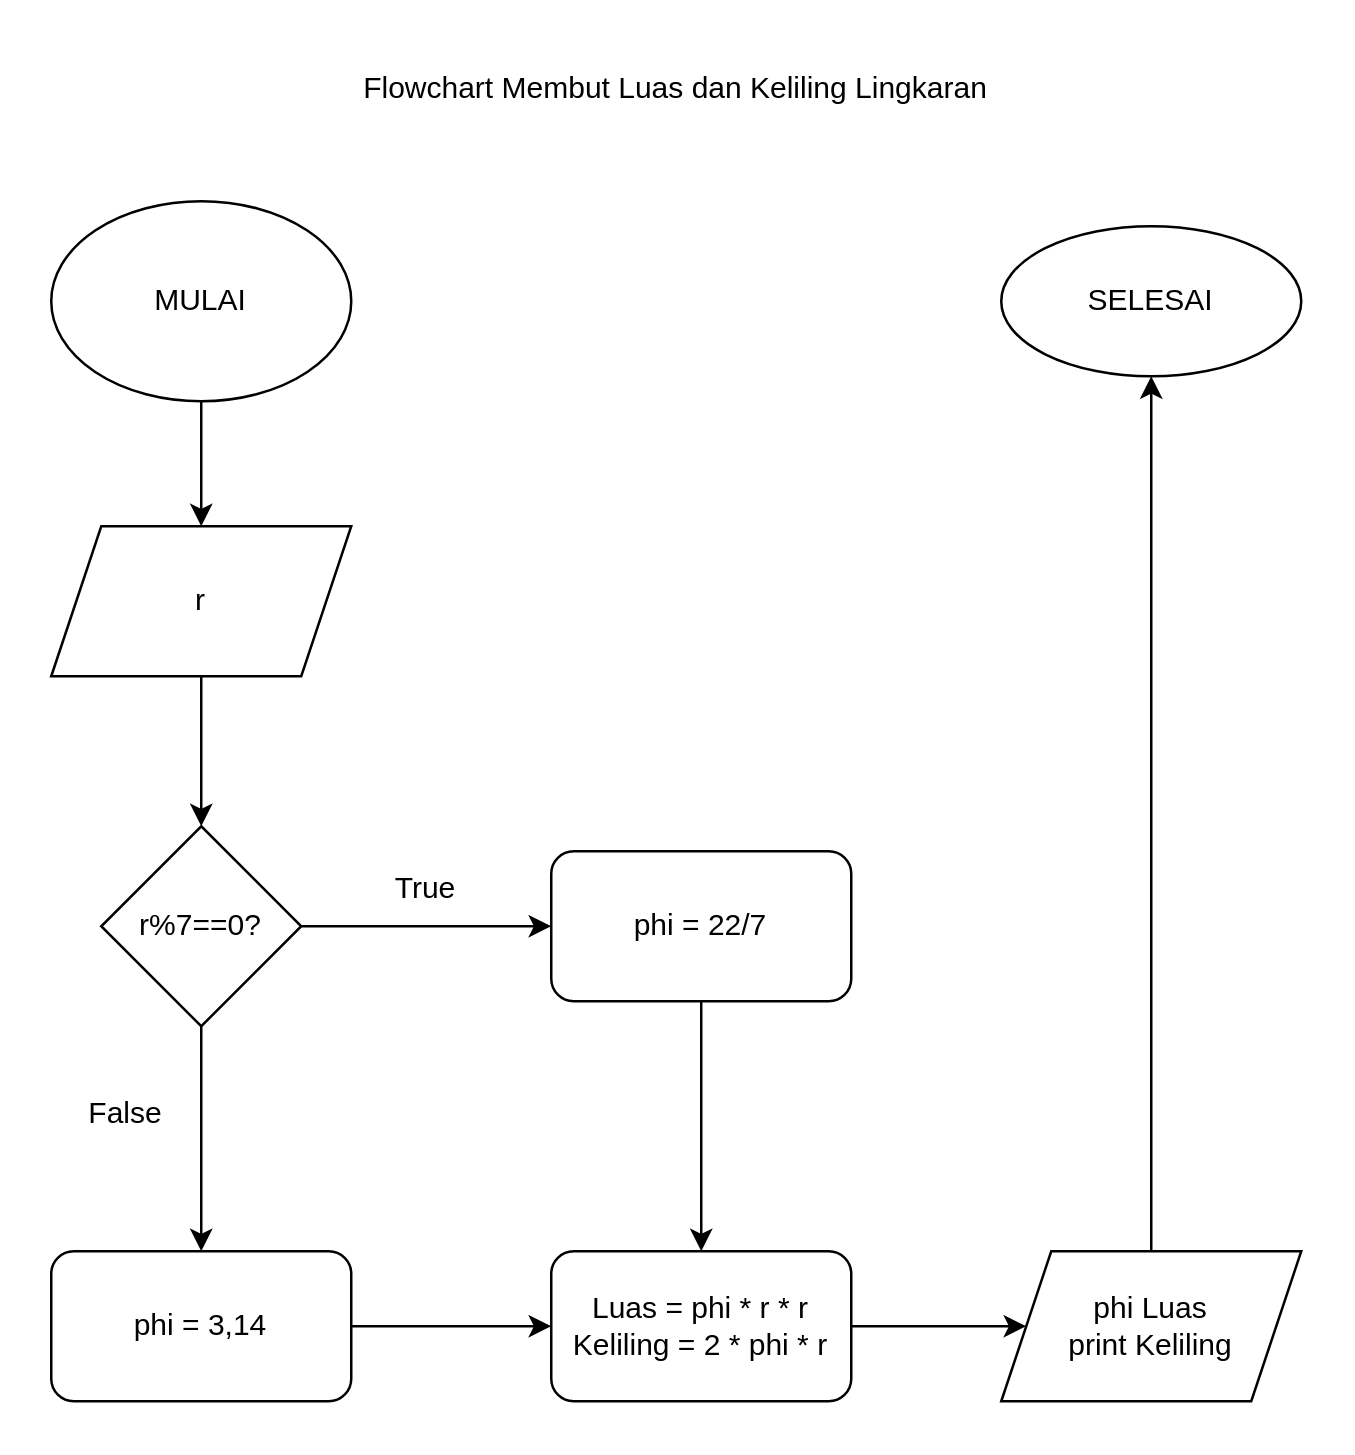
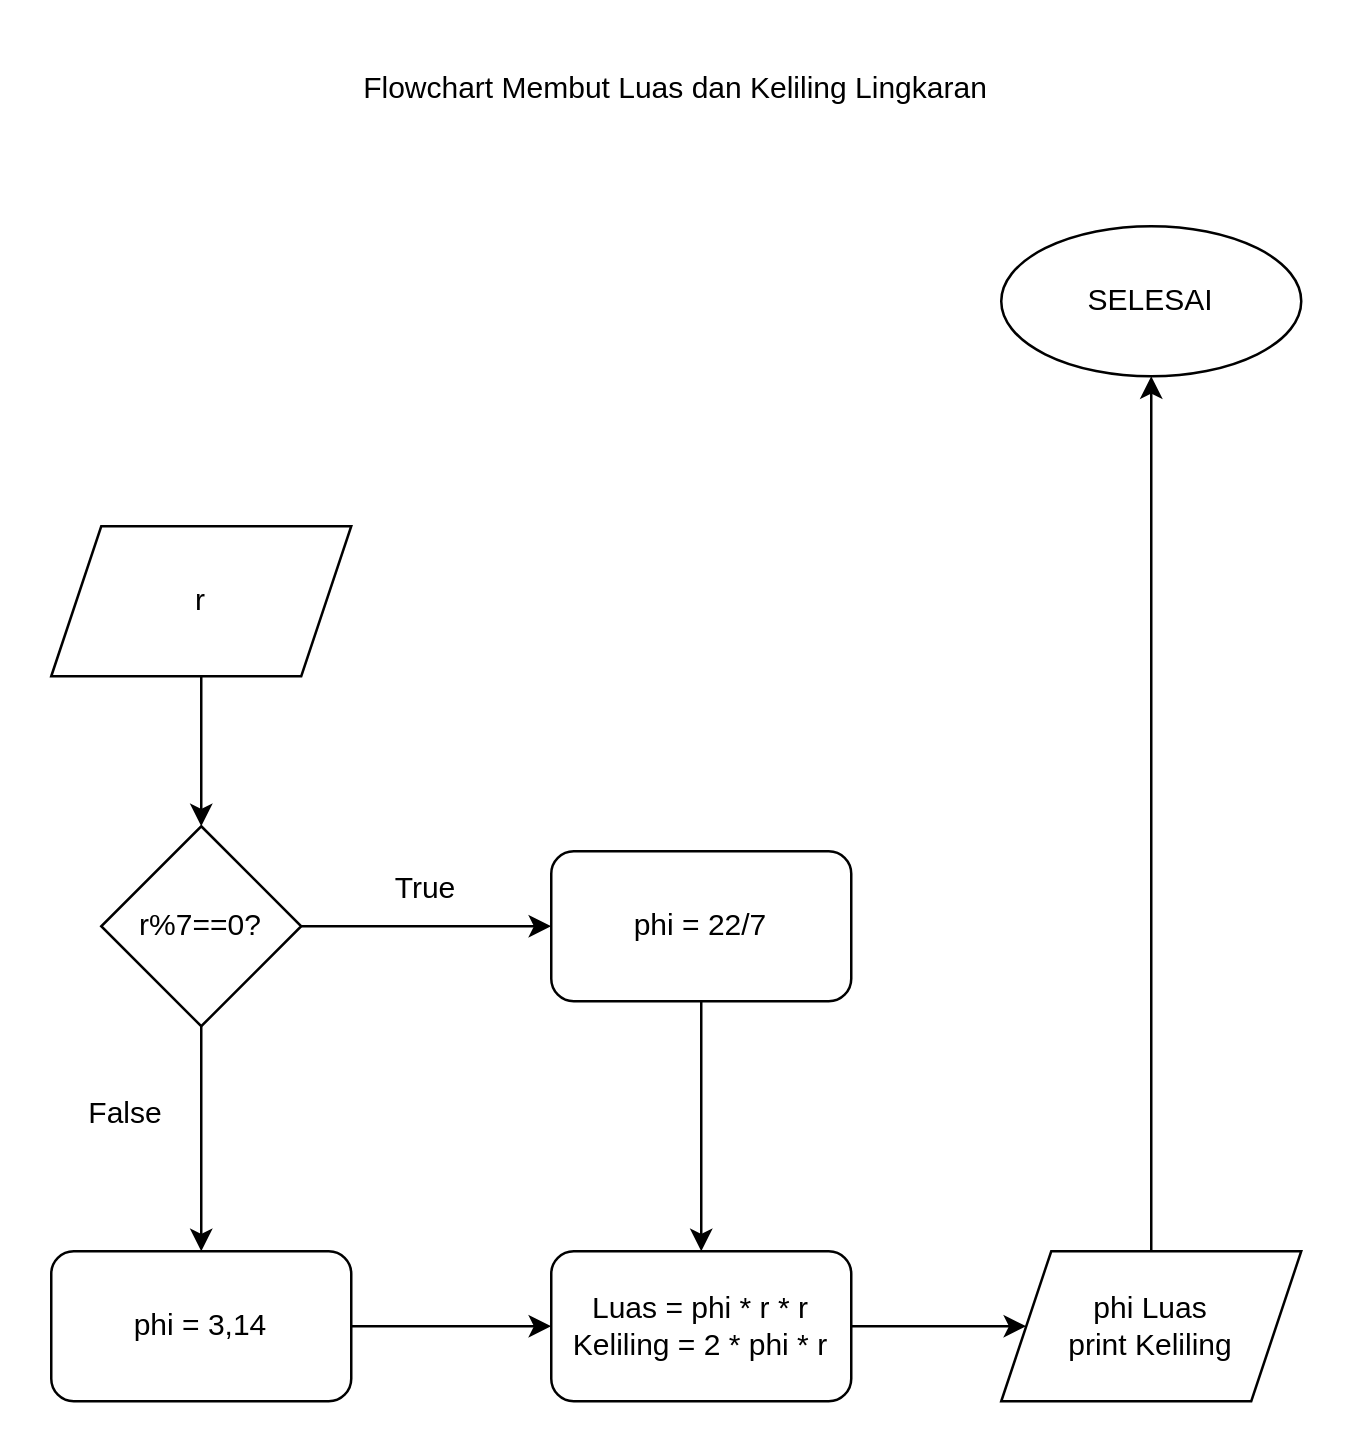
  <mxCell id="0" />
  <mxCell id="1" parent="0" />
- <mxCell id="2" style="edgeStyle=orthogonalEdgeStyle;rounded=0;orthogonalLoop=1;jettySize=auto;html=1;exitX=0.5;exitY=1;exitDx=0;exitDy=0;entryX=0.5;entryY=0;entryDx=0;entryDy=0;" parent="1" source="3" target="5" edge="1"><mxGeometry relative="1" as="geometry" /></mxCell>
- <mxCell id="3" value="MULAI" style="ellipse;whiteSpace=wrap;html=1;" parent="1" vertex="1"><mxGeometry x="20" y="80" width="120" height="80" as="geometry" /></mxCell>
  <mxCell id="4" value="" style="edgeStyle=orthogonalEdgeStyle;rounded=0;orthogonalLoop=1;jettySize=auto;html=1;" parent="1" source="5" target="8" edge="1"><mxGeometry relative="1" as="geometry" /></mxCell>
  <mxCell id="5" value="r" style="shape=parallelogram;perimeter=parallelogramPerimeter;whiteSpace=wrap;html=1;fixedSize=1;" parent="1" vertex="1"><mxGeometry x="20" y="210" width="120" height="60" as="geometry" /></mxCell>
  <mxCell id="6" value="" style="edgeStyle=orthogonalEdgeStyle;rounded=0;orthogonalLoop=1;jettySize=auto;html=1;" parent="1" source="8" target="10" edge="1"><mxGeometry relative="1" as="geometry" /></mxCell>
  <mxCell id="7" value="" style="edgeStyle=orthogonalEdgeStyle;rounded=0;orthogonalLoop=1;jettySize=auto;html=1;" parent="1" source="8" target="12" edge="1"><mxGeometry relative="1" as="geometry" /></mxCell>
  <mxCell id="8" value="r%7==0?" style="rhombus;whiteSpace=wrap;html=1;" parent="1" vertex="1"><mxGeometry x="40" y="330" width="80" height="80" as="geometry" /></mxCell>
  <mxCell id="9" value="" style="edgeStyle=orthogonalEdgeStyle;rounded=0;orthogonalLoop=1;jettySize=auto;html=1;" parent="1" source="10" target="14" edge="1"><mxGeometry relative="1" as="geometry" /></mxCell>
  <mxCell id="10" value="phi = 22/7" style="rounded=1;whiteSpace=wrap;html=1;" parent="1" vertex="1"><mxGeometry x="220" y="340" width="120" height="60" as="geometry" /></mxCell>
  <mxCell id="11" value="" style="edgeStyle=orthogonalEdgeStyle;rounded=0;orthogonalLoop=1;jettySize=auto;html=1;" parent="1" source="12" target="14" edge="1"><mxGeometry relative="1" as="geometry" /></mxCell>
  <mxCell id="12" value="phi = 3,14" style="rounded=1;whiteSpace=wrap;html=1;" parent="1" vertex="1"><mxGeometry x="20" y="500" width="120" height="60" as="geometry" /></mxCell>
  <mxCell id="13" value="" style="edgeStyle=orthogonalEdgeStyle;rounded=0;orthogonalLoop=1;jettySize=auto;html=1;" parent="1" source="14" target="16" edge="1"><mxGeometry relative="1" as="geometry"><mxPoint x="430" y="530" as="targetPoint" /></mxGeometry></mxCell>
  <mxCell id="14" value="Luas = phi * r * r&lt;br&gt;Keliling = 2 * phi * r" style="whiteSpace=wrap;html=1;rounded=1;" parent="1" vertex="1"><mxGeometry x="220" y="500" width="120" height="60" as="geometry" /></mxCell>
  <mxCell id="15" value="" style="edgeStyle=orthogonalEdgeStyle;rounded=0;orthogonalLoop=1;jettySize=auto;html=1;" parent="1" source="16" target="17" edge="1"><mxGeometry relative="1" as="geometry" /></mxCell>
  <mxCell id="16" value="phi Luas&lt;br&gt;print Keliling" style="shape=parallelogram;perimeter=parallelogramPerimeter;whiteSpace=wrap;html=1;fixedSize=1;" parent="1" vertex="1"><mxGeometry x="400" y="500" width="120" height="60" as="geometry" /></mxCell>
  <mxCell id="17" value="SELESAI" style="ellipse;whiteSpace=wrap;html=1;" parent="1" vertex="1"><mxGeometry x="400" y="90" width="120" height="60" as="geometry" /></mxCell>
  <mxCell id="18" value="Flowchart Membut Luas dan Keliling Lingkaran" style="text;html=1;strokeColor=none;fillColor=none;align=center;verticalAlign=middle;whiteSpace=wrap;rounded=0;" parent="1" vertex="1"><mxGeometry x="40" y="20" width="460" height="30" as="geometry" /></mxCell>
  <mxCell id="19" value="True" style="text;html=1;strokeColor=none;fillColor=none;align=center;verticalAlign=middle;whiteSpace=wrap;rounded=0;" parent="1" vertex="1"><mxGeometry x="140" y="340" width="60" height="30" as="geometry" /></mxCell>
  <mxCell id="20" value="False" style="text;html=1;strokeColor=none;fillColor=none;align=center;verticalAlign=middle;whiteSpace=wrap;rounded=0;" parent="1" vertex="1"><mxGeometry x="20" y="430" width="60" height="30" as="geometry" /></mxCell>
